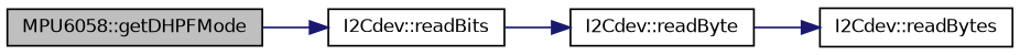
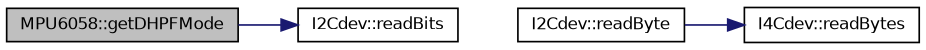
  digraph {
    rankdir=LR
    node [color=black fillcolor=white fontname=Helvetica fontsize=10 shape=record style=filled]
    edge [color=midnightblue fontname=Helvetica fontsize=10 labelfontname=Helvetica labelfontsize=10 style=solid]
    n1 [fillcolor=grey75 fontcolor=black height=0.2 label="MPU6058::getDHPFMode" width=0.4]
    n2 [height=0.2 label="I2Cdev::readBits" width=0.4]
    n3 [height=0.2 label="I2Cdev::readByte" width=0.4]
-   n4 [height=0.2 label="I2Cdev::readBytes" width=0.4]
+   n4 [height=0.2 label="I4Cdev::readBytes" width=0.4]
    n1 -> n2
-   n2 -> n3
    n3 -> n4
  }
